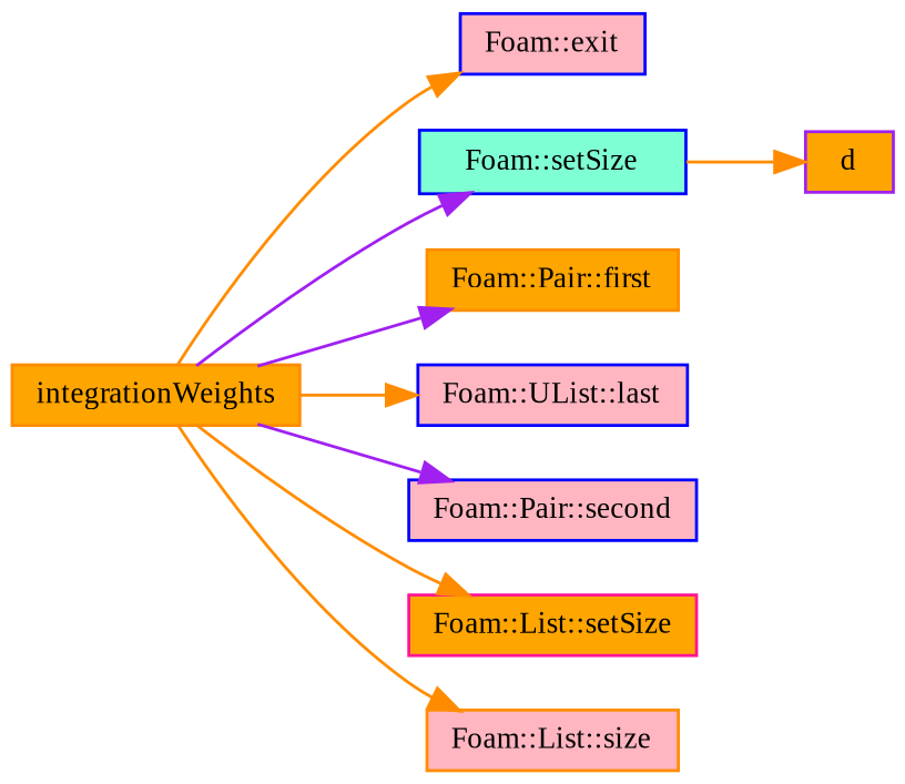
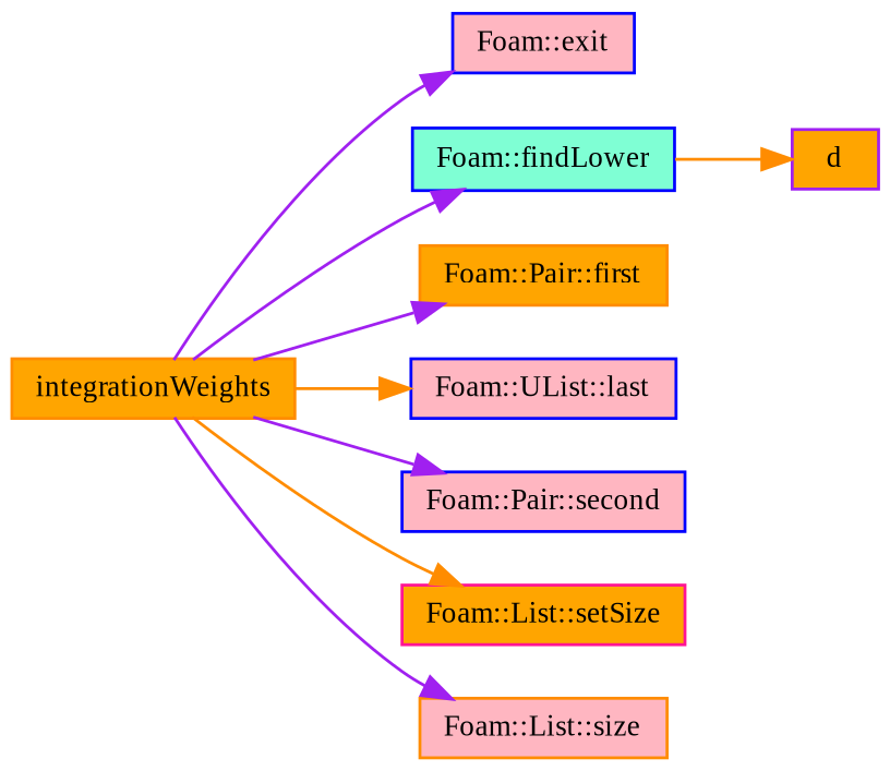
  digraph {
    fontname="Liberation Serif"
    rankdir=LR
    node [color=blue fillcolor=orange fontname="Liberation Serif" fontsize=10 shape=record style=filled]
    edge [color=purple fontname="Liberation Serif" fontsize=10 labelfontname=FreeSans labelfontsize=10 style=solid]
    n1 [color=darkorange fontcolor=black height=0.2 label=integrationWeights width=0.4]
    n2 [fillcolor=lightpink height=0.2 label="Foam::exit" width=0.4]
-   n3 [fillcolor=aquamarine height=0.2 label="Foam::setSize" width=0.4]
+   n3 [fillcolor=aquamarine height=0.2 label="Foam::findLower" width=0.4]
    n4 [color=darkorange height=0.2 label="Foam::Pair::first" width=0.4]
    n5 [fillcolor=lightpink height=0.2 label="Foam::UList::last" width=0.4]
    n6 [fillcolor=lightpink height=0.2 label="Foam::Pair::second" width=0.4]
    n7 [color=deeppink height=0.2 label="Foam::List::setSize" width=0.4]
    n8 [color=darkorange fillcolor=lightpink height=0.2 label="Foam::List::size" width=0.4]
    n9 [color=purple height=0.2 label=d width=0.4]
-   n1 -> n2 [color=darkorange]
+   n1 -> n2
    n1 -> n3
    n1 -> n4
    n1 -> n5 [color=darkorange]
    n1 -> n6
    n1 -> n7 [color=darkorange]
-   n1 -> n8 [color=darkorange]
+   n1 -> n8
    n3 -> n9 [color=darkorange]
  }
